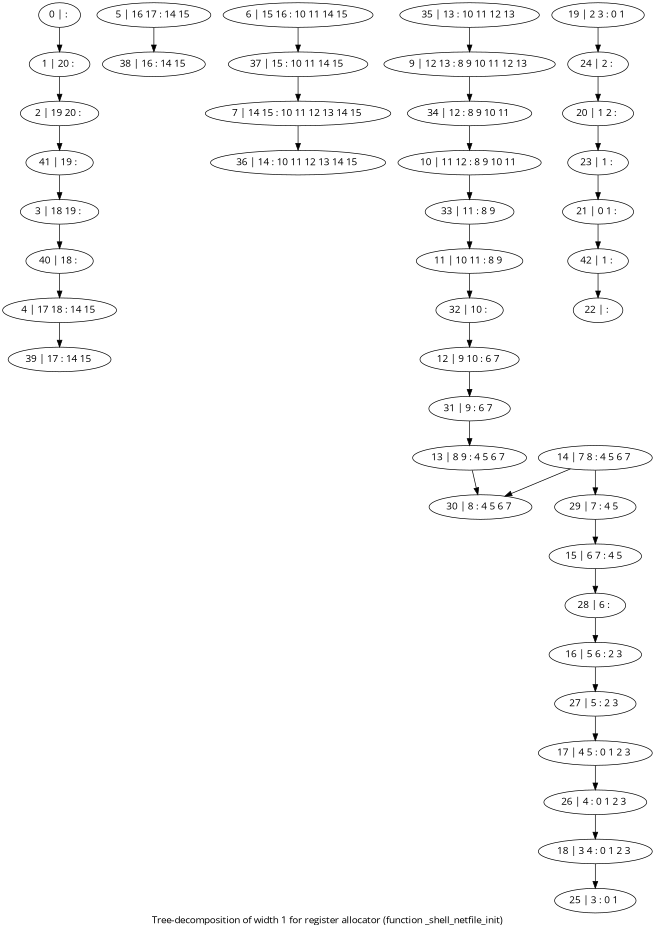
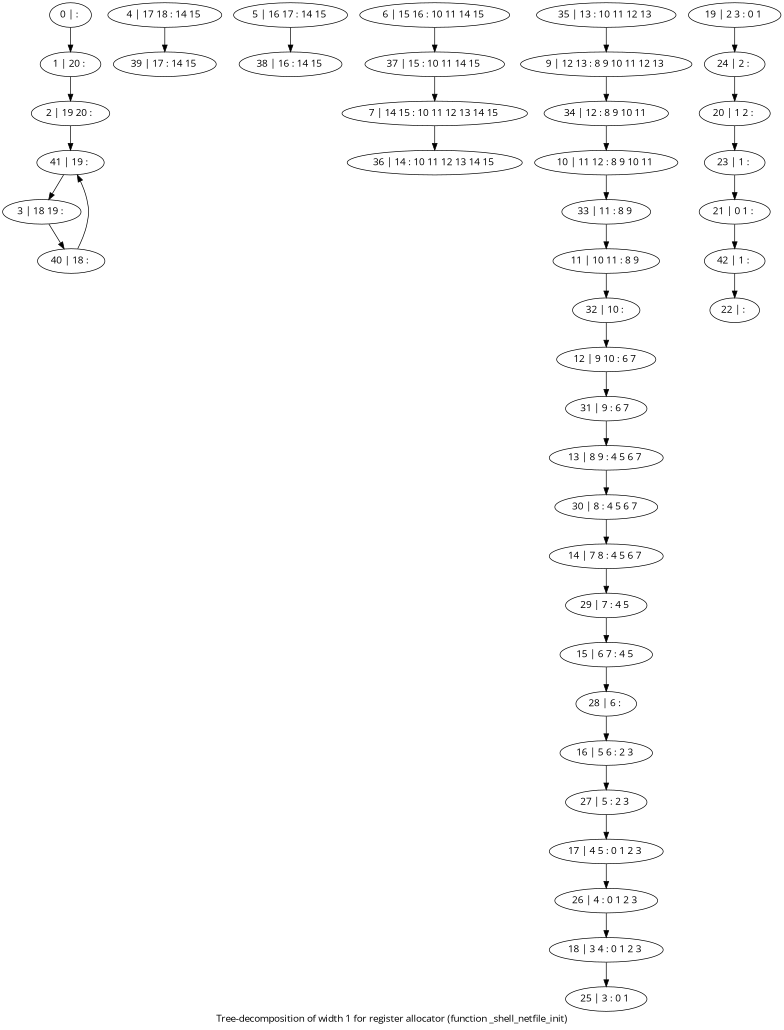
  digraph {
    fontname="Open Sans"
    label="Tree-decomposition of width 1 for register allocator (function _shell_netfile_init)"
    node [fontname="Open Sans"]
    edge [fontname="Open Sans"]
    n1 [label="0 | : "]
    n2 [label="1 | 20 : "]
    n3 [label="2 | 19 20 : "]
    n4 [label="41 | 19 : "]
    n5 [label="3 | 18 19 : "]
    n6 [label="40 | 18 : "]
    n7 [label="4 | 17 18 : 14 15 "]
    n8 [label="39 | 17 : 14 15 "]
    n9 [label="5 | 16 17 : 14 15 "]
    n10 [label="38 | 16 : 14 15 "]
    n11 [label="6 | 15 16 : 10 11 14 15 "]
    n12 [label="37 | 15 : 10 11 14 15 "]
    n13 [label="7 | 14 15 : 10 11 12 13 14 15 "]
    n14 [label="36 | 14 : 10 11 12 13 14 15 "]
    n15 [label="35 | 13 : 10 11 12 13 "]
    n16 [label="9 | 12 13 : 8 9 10 11 12 13 "]
    n17 [label="34 | 12 : 8 9 10 11 "]
    n18 [label="10 | 11 12 : 8 9 10 11 "]
    n19 [label="33 | 11 : 8 9 "]
    n20 [label="11 | 10 11 : 8 9 "]
    n21 [label="32 | 10 : "]
    n22 [label="12 | 9 10 : 6 7 "]
    n23 [label="31 | 9 : 6 7 "]
    n24 [label="13 | 8 9 : 4 5 6 7 "]
    n25 [label="30 | 8 : 4 5 6 7 "]
    n26 [label="14 | 7 8 : 4 5 6 7 "]
    n27 [label="29 | 7 : 4 5 "]
    n28 [label="15 | 6 7 : 4 5 "]
    n29 [label="28 | 6 : "]
    n30 [label="16 | 5 6 : 2 3 "]
    n31 [label="27 | 5 : 2 3 "]
    n32 [label="17 | 4 5 : 0 1 2 3 "]
    n33 [label="26 | 4 : 0 1 2 3 "]
    n34 [label="18 | 3 4 : 0 1 2 3 "]
    n35 [label="25 | 3 : 0 1 "]
    n36 [label="19 | 2 3 : 0 1 "]
    n37 [label="24 | 2 : "]
    n38 [label="20 | 1 2 : "]
    n39 [label="23 | 1 : "]
    n40 [label="21 | 0 1 : "]
    n41 [label="42 | 1 : "]
    n42 [label="22 | : "]
    n1 -> n2
    n2 -> n3
    n3 -> n4
    n4 -> n5
    n5 -> n6
-   n6 -> n7
+   n6 -> n4
    n7 -> n8
    n9 -> n10
    n11 -> n12
    n12 -> n13
    n13 -> n14
    n15 -> n16
    n16 -> n17
    n17 -> n18
    n18 -> n19
    n19 -> n20
    n20 -> n21
    n21 -> n22
    n22 -> n23
    n23 -> n24
    n24 -> n25
-   n26 -> n25
+   n25 -> n26
    n26 -> n27
    n27 -> n28
    n28 -> n29
    n29 -> n30
    n30 -> n31
    n31 -> n32
    n32 -> n33
    n33 -> n34
    n34 -> n35
    n36 -> n37
    n37 -> n38
    n38 -> n39
    n39 -> n40
    n40 -> n41
    n41 -> n42
  }
